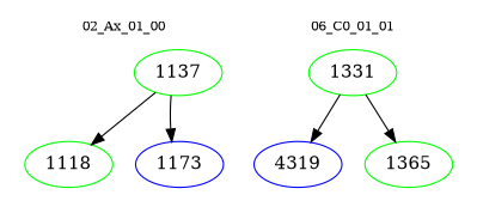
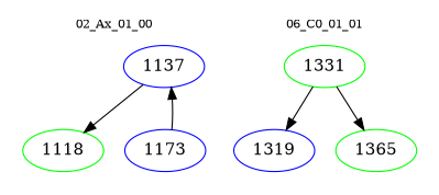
  digraph {
    node [color=blue]
    edge [color=black]
-   n1 [color=green label=1137]
+   n1 [label=1137]
    n2 [color=green label=1118]
    n3 [label=1173]
    n4 [color=green label=1331]
-   n5 [label=4319]
+   n5 [label=1319]
    n6 [color=green label=1365]
    subgraph cluster_1 {
      color=white
      fontsize=10
      label="02_Ax_01_00"
      n1
      n2
      n3
    }
    subgraph cluster_2 {
      color=white
      fontsize=10
      label="06_C0_01_01"
      n4
      n5
      n6
    }
    n1 -> n2
-   n1 -> n3
+   n3 -> n1
    n4 -> n5
    n4 -> n6
  }
